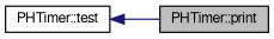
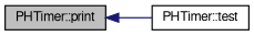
  digraph {
    rankdir=LR
    node [color=black fontname=FreeSans fontsize=10 shape=record]
    n1 [fillcolor=grey75 fontcolor=black height=0.2 label="PHTimer::print" style=filled width=0.4]
    n2 [height=0.2 label="PHTimer::test" width=0.4]
-   n2 -> n1 [color=midnightblue dir=back fontname=FreeSans fontsize=10 labelfontname=FreeSans labelfontsize=10 style=solid]
+   n1 -> n2 [color=midnightblue dir=back fontname=FreeSans fontsize=10 labelfontname=FreeSans labelfontsize=10 style=solid]
  }
